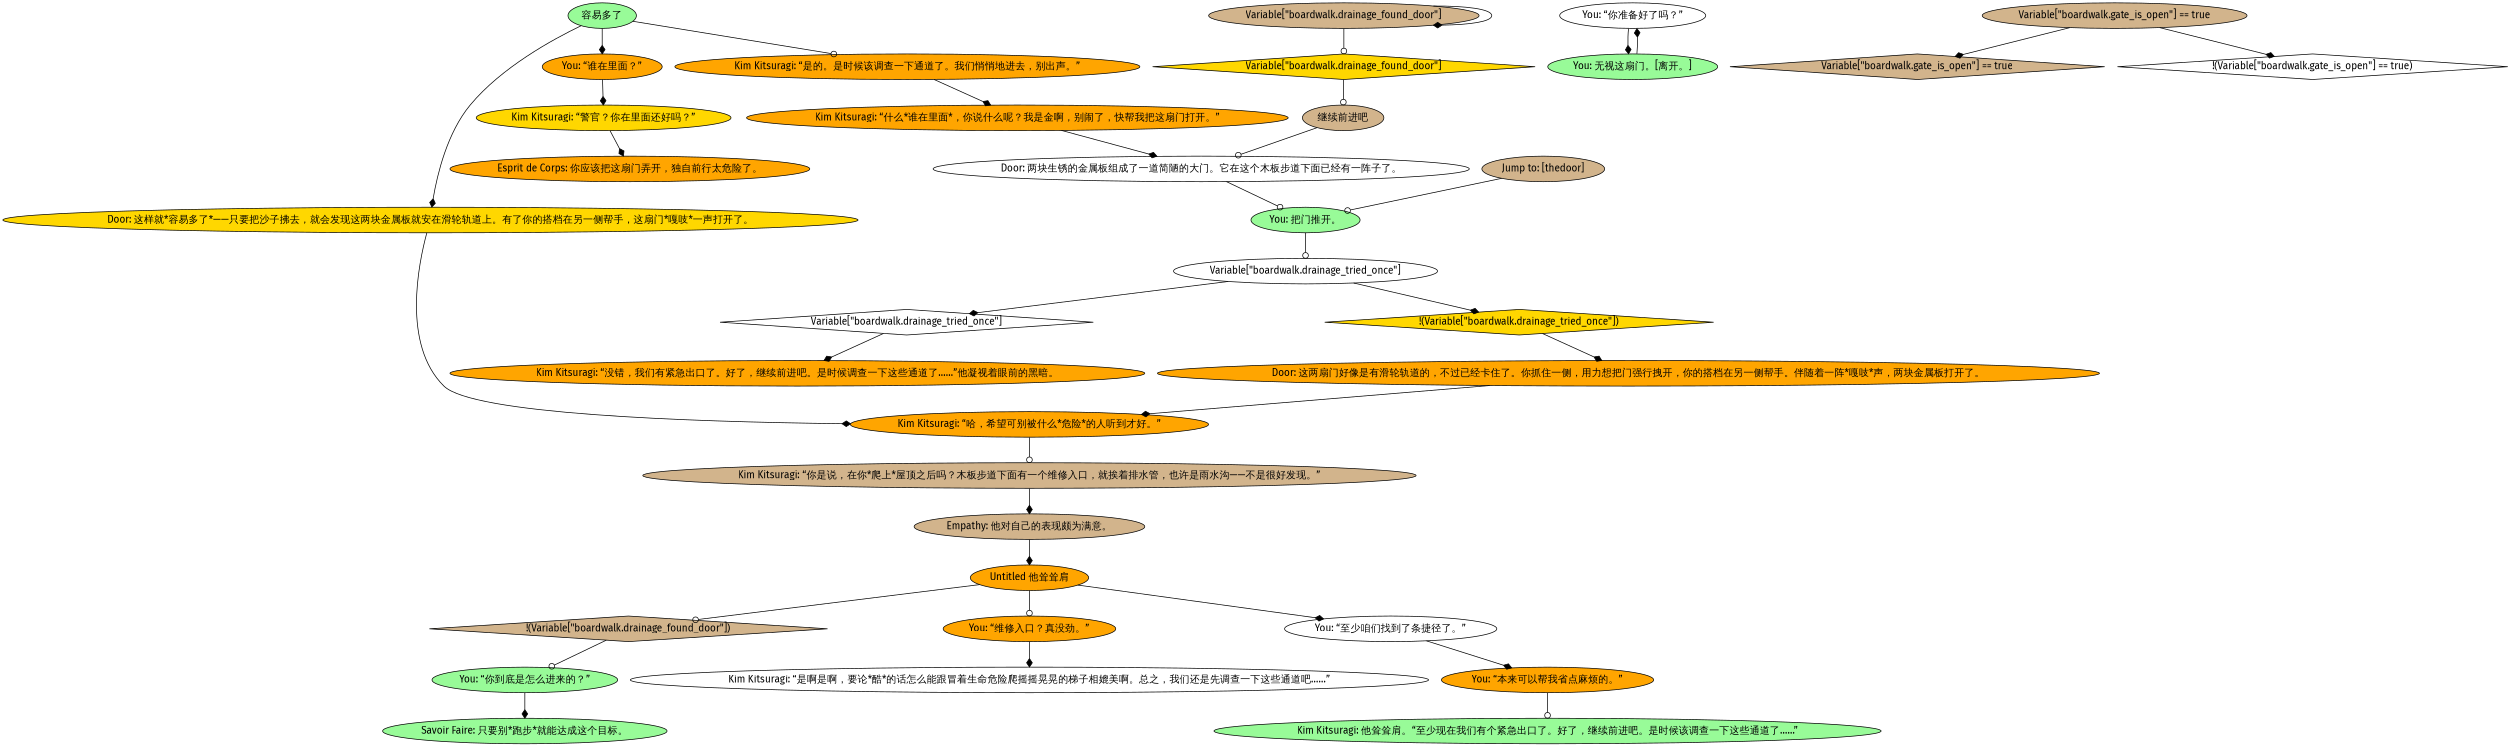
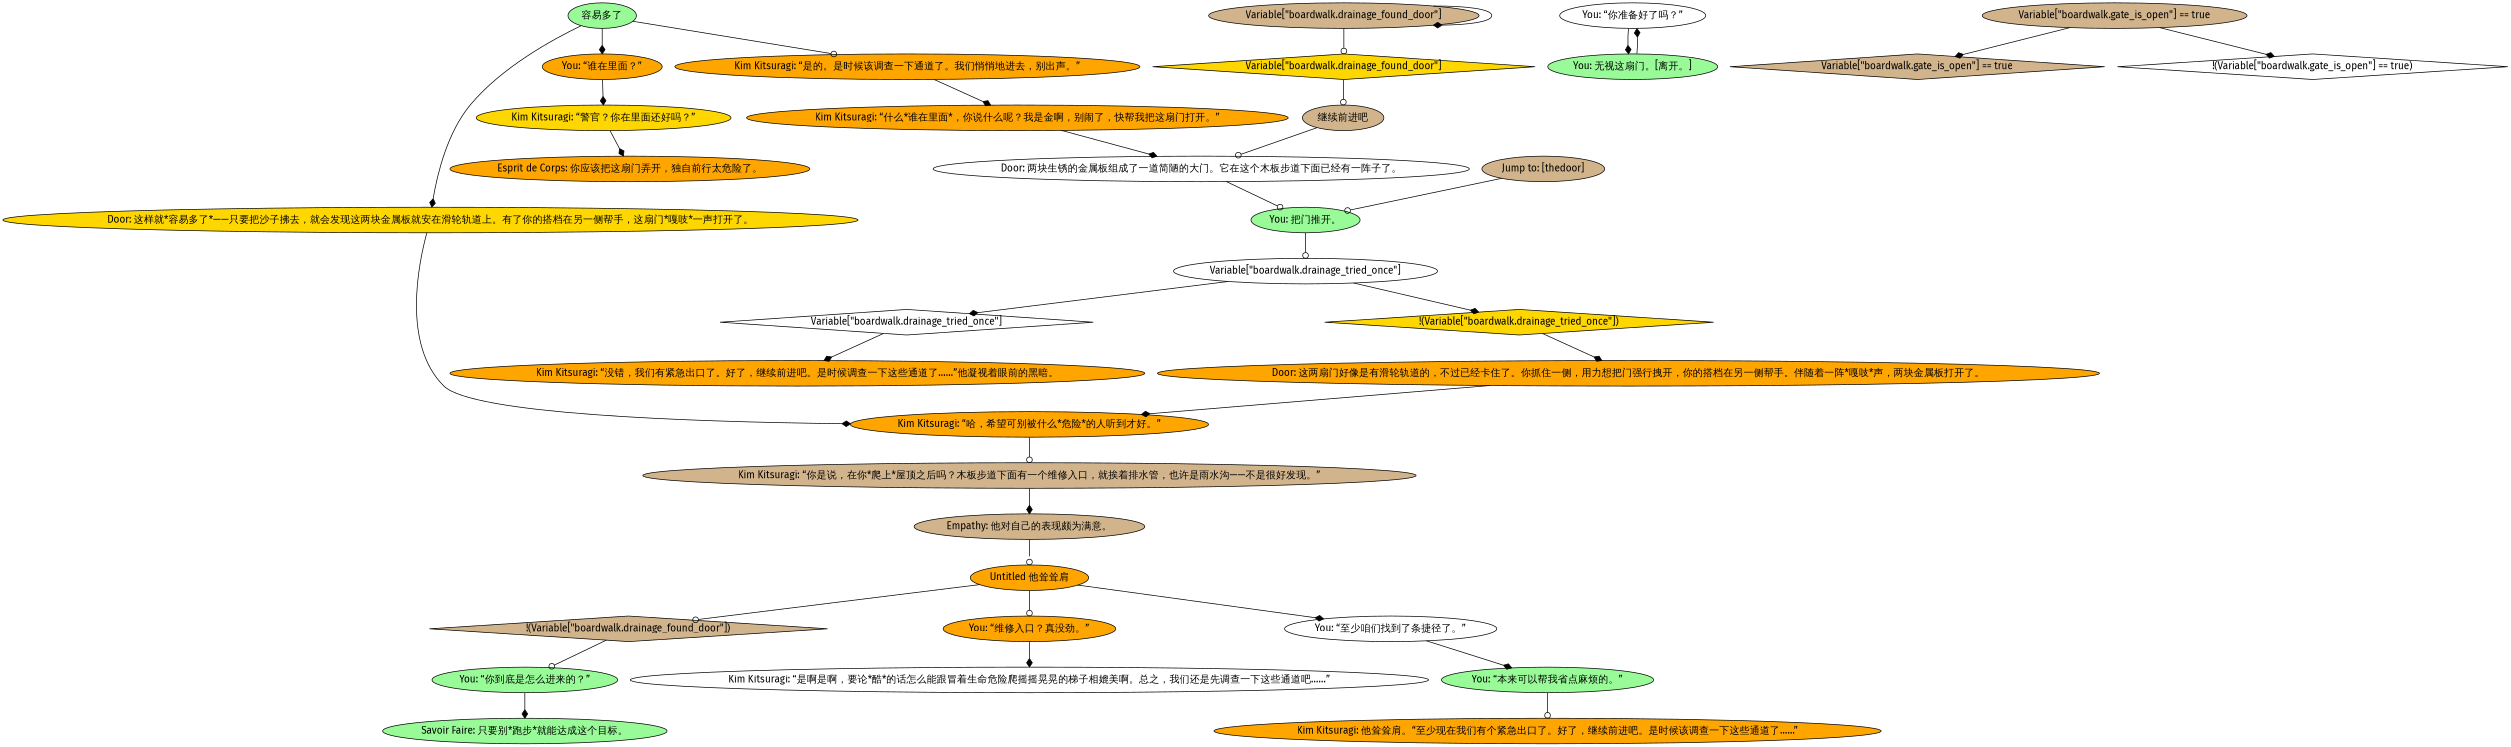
  digraph {
    fontname="Fira Sans"
    node [fillcolor=orange fontname="Fira Sans" style=filled]
    edge [arrowhead=diamond fontname="Fira Sans"]
    n1 [fillcolor=tan label="继续前进吧"]
    n2 [fillcolor=white label="Door: 两块生锈的金属板组成了一道简陋的大门。它在这个木板步道下面已经有一阵子了。"]
    n3 [fillcolor=palegreen label="You: 把门推开。"]
    n4 [fillcolor=white label="You: “你准备好了吗？”"]
    n5 [fillcolor=palegreen label="You: 无视这扇门。[离开。]"]
    n6 [fillcolor=gold label="Kim Kitsuragi: “警官？你在里面还好吗？”"]
    n7 [label="Esprit de Corps: 你应该把这扇门弄开，独自前行太危险了。"]
    n8 [label="Kim Kitsuragi: “什么*谁在里面*，你说什么呢？我是金啊，别闹了，快帮我把这扇门打开。”"]
    n9 [fillcolor=tan label="Jump to: [thedoor]"]
    n10 [fillcolor=palegreen label="Savoir Faire: 只要别*跑步*就能达成这个目标。"]
    n11 [fillcolor=tan label="Kim Kitsuragi: “你是说，在你*爬上*屋顶之后吗？木板步道下面有一个维修入口，就挨着排水管，也许是雨水沟——不是很好发现。”"]
    n12 [fillcolor=tan label="Empathy: 他对自己的表现颇为满意。"]
    n13 [label="Untitled 他耸耸肩"]
    n14 [fillcolor=tan label="Variable[\"boardwalk.drainage_found_door\"]"]
    n15 [fillcolor=gold label="Variable[\"boardwalk.drainage_found_door\"]" shape=diamond]
    n16 [fillcolor=tan label="!(Variable[\"boardwalk.drainage_found_door\"])" shape=diamond]
    n17 [fillcolor=palegreen label="You: “你到底是怎么进来的？”"]
-   n18 [label="You: “本来可以帮我省点麻烦的。”"]
-   n19 [fillcolor=palegreen label="Kim Kitsuragi: 他耸耸肩。“至少现在我们有个紧急出口了。好了，继续前进吧。是时候该调查一下这些通道了……”"]
+   n18 [fillcolor=palegreen label="You: “本来可以帮我省点麻烦的。”"]
+   n19 [label="Kim Kitsuragi: 他耸耸肩。“至少现在我们有个紧急出口了。好了，继续前进吧。是时候该调查一下这些通道了……”"]
    n20 [label="Kim Kitsuragi: “没错，我们有紧急出口了。好了，继续前进吧。是时候调查一下这些通道了……”他凝视着眼前的黑暗。"]
    n21 [fillcolor=gold label="Door: 这样就*容易多了*——只要把沙子拂去，就会发现这两块金属板就安在滑轮轨道上。有了你的搭档在另一侧帮手，这扇门*嘎吱*一声打开了。"]
    n22 [label="Kim Kitsuragi: “哈，希望可别被什么*危险*的人听到才好。”"]
    n23 [label="You: “谁在里面？”"]
    n24 [label="Kim Kitsuragi: “是的。是时候该调查一下通道了。我们悄悄地进去，别出声。”"]
    n25 [fillcolor=white label="Variable[\"boardwalk.drainage_tried_once\"]"]
    n26 [fillcolor=white label="Variable[\"boardwalk.drainage_tried_once\"]" shape=diamond]
    n27 [fillcolor=gold label="!(Variable[\"boardwalk.drainage_tried_once\"])" shape=diamond]
    n28 [fillcolor=palegreen label="容易多了"]
    n29 [label="Door: 这两扇门好像是有滑轮轨道的，不过已经卡住了。你抓住一侧，用力想把门强行拽开，你的搭档在另一侧帮手。伴随着一阵*嘎吱*声，两块金属板打开了。"]
    n30 [fillcolor=white label="Kim Kitsuragi: “是啊是啊，要论*酷*的话怎么能跟冒着生命危险爬摇摇晃晃的梯子相媲美啊。总之，我们还是先调查一下这些通道吧……”"]
    n31 [label="You: “维修入口？真没劲。”"]
    n32 [fillcolor=tan label="Variable[\"boardwalk.gate_is_open\"] == true"]
    n33 [fillcolor=tan label="Variable[\"boardwalk.gate_is_open\"] == true" shape=diamond]
    n34 [fillcolor=white label="!(Variable[\"boardwalk.gate_is_open\"] == true)" shape=diamond]
    n35 [fillcolor=white label="You: “至少咱们找到了条捷径了。”"]
    n1 -> n2 [arrowhead=odot]
    n2 -> n3 [arrowhead=odot]
    n3 -> n25 [arrowhead=odot]
    n4 -> n5
    n5 -> n4
    n6 -> n7
    n8 -> n2
    n9 -> n3 [arrowhead=odot]
    n11 -> n12
-   n12 -> n13
+   n12 -> n13 [arrowhead=odot]
    n13 -> n16 [arrowhead=odot]
    n13 -> n31 [arrowhead=odot]
    n13 -> n35
    n14 -> n14
    n14 -> n15 [arrowhead=odot]
    n15 -> n1 [arrowhead=odot]
    n16 -> n17 [arrowhead=odot]
    n17 -> n10
    n18 -> n19 [arrowhead=odot]
    n21 -> n22
    n22 -> n11 [arrowhead=odot]
    n23 -> n6
    n24 -> n8
    n25 -> n26
    n25 -> n27
    n26 -> n20
    n27 -> n29
    n28 -> n21
    n28 -> n23
    n28 -> n24 [arrowhead=odot]
    n29 -> n22
    n31 -> n30
    n32 -> n33
    n32 -> n34
    n35 -> n18
  }
